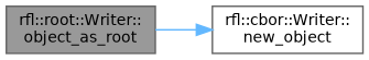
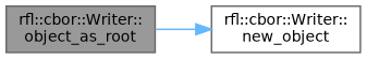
  digraph {
    rankdir=LR
    node [fontname=Helvetica fontsize=10 shape=box style=filled]
-   n1 [color=gray40 fillcolor=grey60 fontcolor=black height=0.2 label="rfl::root::Writer::\lobject_as_root" width=0.4]
+   n1 [color=gray40 fillcolor=grey60 fontcolor=black height=0.2 label="rfl::cbor::Writer::\lobject_as_root" width=0.4]
    n2 [color=grey40 fillcolor=white height=0.2 label="rfl::cbor::Writer::\lnew_object" width=0.4]
    n1 -> n2 [color=steelblue1 fontname=Helvetica fontsize=10 labelfontname=Helvetica labelfontsize=10 style=solid]
  }
